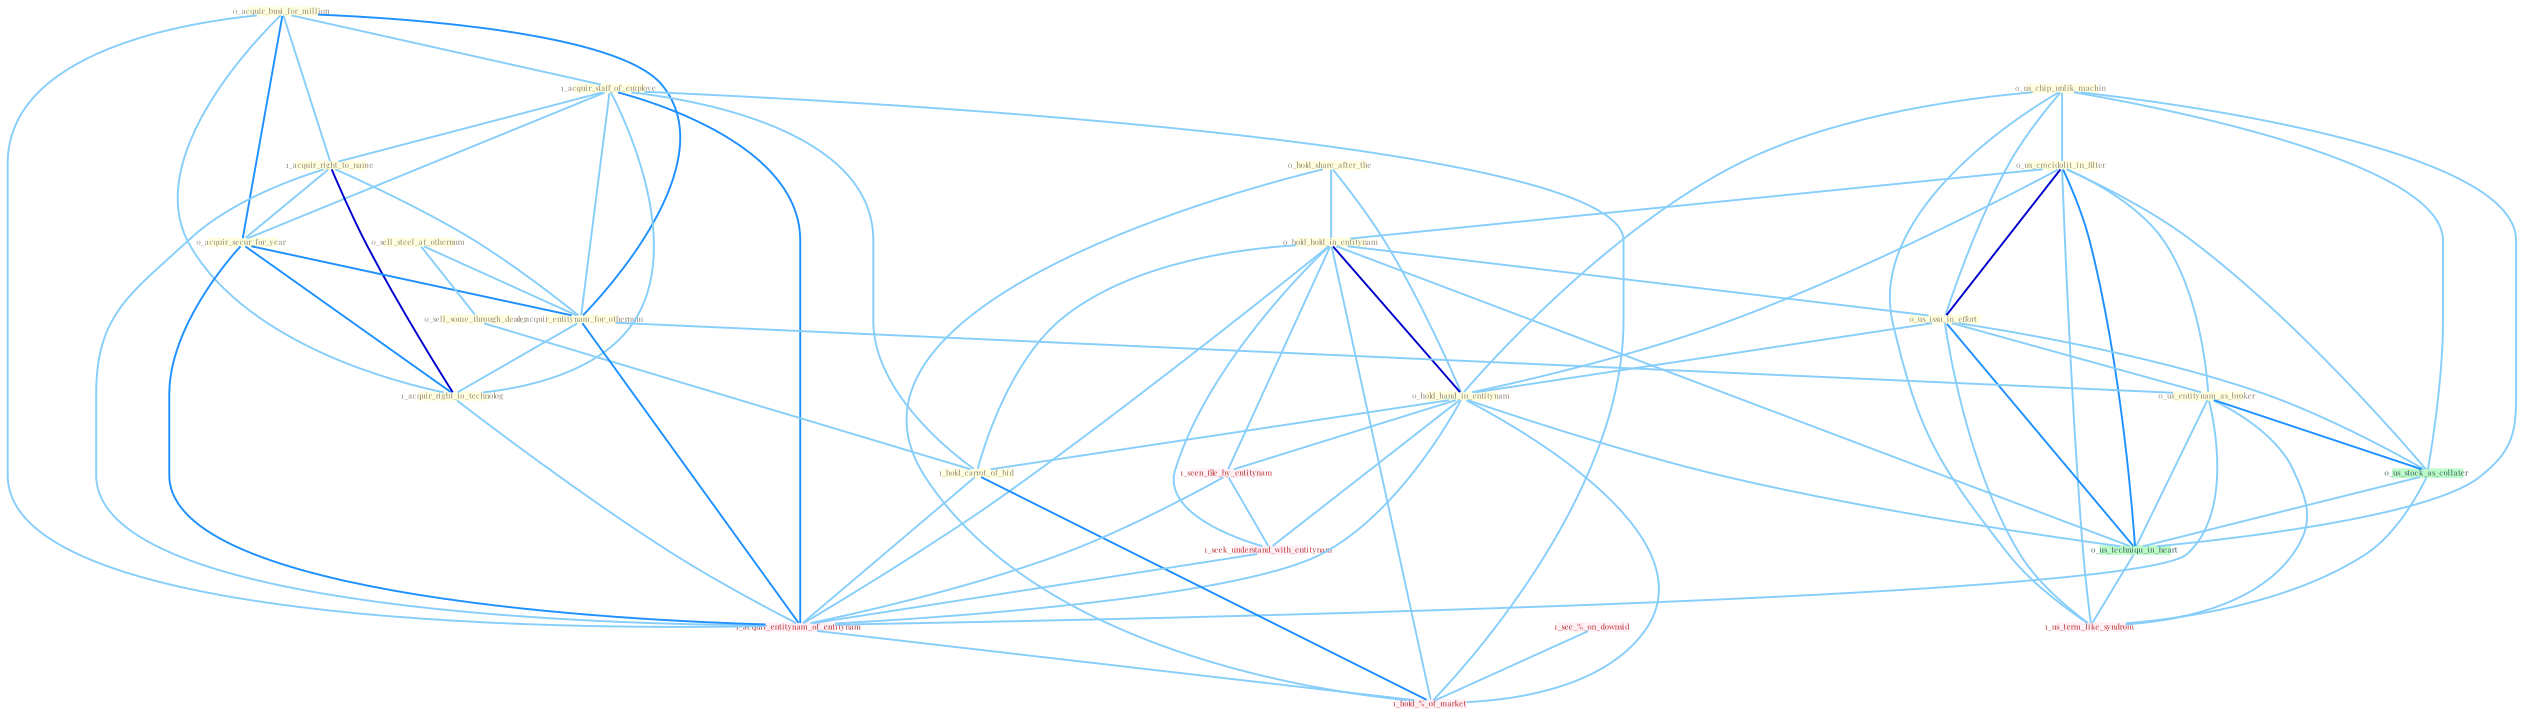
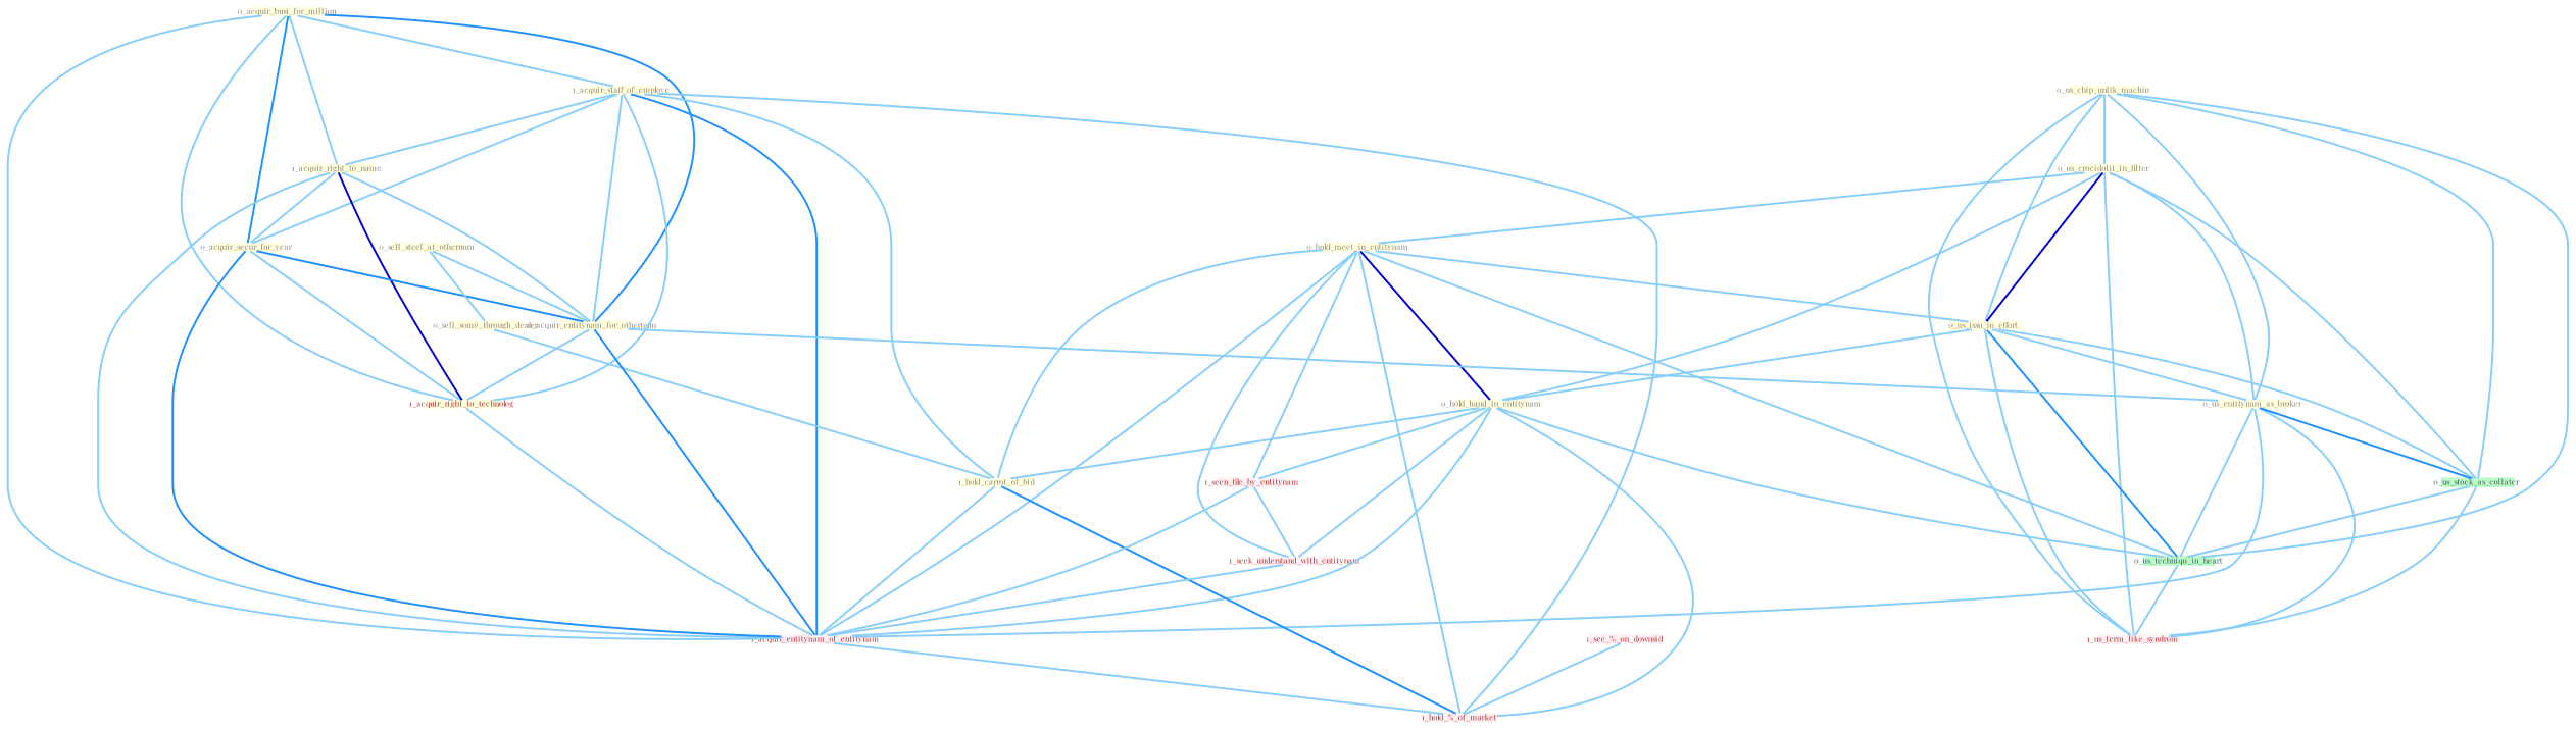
  graph {
    fontname="Playfair Display"
    node [color="#ffffe0" fixedsize=true fontcolor="#8b7d6b" fontname="Playfair Display" fontsize=4 shape=polygon style=filled]
    edge [color="#87cefa" fontname="Playfair Display" w=1]
    "0_acquir_busi_for_million " [height=.06 width=.5]
    "0_us_chip_unlik_machin " [height=.06 width=.5]
    "0_us_crocidolit_in_filter " [height=.06 width=.5]
-   "0_hold_share_after_the " [height=.06 width=.5]
    "1_acquir_staff_of_employe " [height=.06 width=.5]
-   "0_hold_meet_in_entitynam " [height=.06 width=.5 label="0_hold_hold_in_entitynam"]
+   "0_hold_meet_in_entitynam " [height=.06 width=.5]
    "1_acquir_right_to_name " [height=.06 width=.5]
    "0_us_issu_in_effort " [height=.06 width=.5]
    "0_acquir_secur_for_year " [height=.06 width=.5]
    "0_sell_steel_at_othernum " [height=.06 width=.5]
    "0_sell_some_through_dealer " [height=.06 width=.5]
    "0_hold_hand_in_entitynam " [height=.06 width=.5]
    "0_acquir_entitynam_for_othernum " [height=.06 width=.5]
-   "1_acquir_right_to_technolog " [height=.06 width=.5]
+   "1_acquir_right_to_technolog " [fontcolor="#b22222" height=.06 width=.5]
    "0_us_entitynam_as_broker " [height=.06 width=.5]
    "1_hold_carrot_of_bid " [height=.06 width=.5]
    "1_seen_file_by_entitynam " [color="#fff0f5" fontcolor="#b22222" height=.06 width=.5]
    "1_seek_understand_with_entitynam " [color="#fff0f5" fontcolor="#b22222" height=.06 width=.5]
    "1_acquir_entitynam_of_entitynam " [color="#fff0f5" fontcolor="#b22222" height=.06 width=.5]
    "1_see_%_on_downsid " [color="#fff0f5" fontcolor="#b22222" height=.06 width=.5]
    "1_us_term_like_syndrom " [color="#fff0f5" fontcolor="#b22222" height=.06 width=.5]
    "1_hold_%_of_market " [color="#fff0f5" fontcolor="#b22222" height=.06 width=.5]
    "0_us_stock_as_collater " [color="#BDFCC9" fontcolor="#2f4f4f" height=.06 width=.5]
    "0_us_techniqu_in_heart " [color="#BDFCC9" fontcolor="#2f4f4f" height=.06 width=.5]
    subgraph sub_1 {
      "0_acquir_busi_for_million "
      "0_us_chip_unlik_machin "
      "0_us_crocidolit_in_filter "
-     "0_hold_share_after_the "
      "1_acquir_staff_of_employe "
      "0_hold_meet_in_entitynam "
      "1_acquir_right_to_name "
      "0_us_issu_in_effort "
      "0_acquir_secur_for_year "
      "0_sell_steel_at_othernum "
      "0_sell_some_through_dealer "
      "0_hold_hand_in_entitynam "
      "0_acquir_entitynam_for_othernum "
      "1_acquir_right_to_technolog "
      "0_us_entitynam_as_broker "
      "1_hold_carrot_of_bid "
    }
    subgraph sub_2 {
      "1_seen_file_by_entitynam "
      "1_seek_understand_with_entitynam "
      "1_acquir_entitynam_of_entitynam "
      "1_see_%_on_downsid "
      "1_us_term_like_syndrom "
      "1_hold_%_of_market "
    }
    "0_acquir_busi_for_million " -- "1_acquir_staff_of_employe "
    "0_acquir_busi_for_million " -- "1_acquir_right_to_name "
    "0_acquir_busi_for_million " -- "0_acquir_secur_for_year " [color="#1e90ff" w=2]
    "0_acquir_busi_for_million " -- "0_acquir_entitynam_for_othernum " [color="#1e90ff" w=2]
    "0_acquir_busi_for_million " -- "1_acquir_right_to_technolog "
    "0_acquir_busi_for_million " -- "1_acquir_entitynam_of_entitynam "
    "0_us_chip_unlik_machin " -- "0_us_crocidolit_in_filter "
    "0_us_chip_unlik_machin " -- "0_us_issu_in_effort "
-   "0_us_chip_unlik_machin " -- "0_hold_hand_in_entitynam "
+   "0_us_chip_unlik_machin " -- "0_us_entitynam_as_broker "
    "0_us_chip_unlik_machin " -- "1_us_term_like_syndrom "
    "0_us_chip_unlik_machin " -- "0_us_stock_as_collater "
    "0_us_chip_unlik_machin " -- "0_us_techniqu_in_heart "
    "0_us_crocidolit_in_filter " -- "0_hold_meet_in_entitynam "
    "0_us_crocidolit_in_filter " -- "0_us_issu_in_effort " [color="#0000cd" w=2]
    "0_us_crocidolit_in_filter " -- "0_hold_hand_in_entitynam "
    "0_us_crocidolit_in_filter " -- "0_us_entitynam_as_broker "
    "0_us_crocidolit_in_filter " -- "1_us_term_like_syndrom "
    "0_us_crocidolit_in_filter " -- "0_us_stock_as_collater "
-   "0_us_crocidolit_in_filter " -- "0_us_techniqu_in_heart " [color="#1e90ff" w=2]
-   "0_hold_share_after_the " -- "0_hold_meet_in_entitynam "
-   "0_hold_share_after_the " -- "0_hold_hand_in_entitynam "
-   "0_hold_share_after_the " -- "1_hold_%_of_market "
    "1_acquir_staff_of_employe " -- "1_acquir_right_to_name "
    "1_acquir_staff_of_employe " -- "0_acquir_secur_for_year "
    "1_acquir_staff_of_employe " -- "0_acquir_entitynam_for_othernum "
    "1_acquir_staff_of_employe " -- "1_acquir_right_to_technolog "
    "1_acquir_staff_of_employe " -- "1_hold_carrot_of_bid "
    "1_acquir_staff_of_employe " -- "1_acquir_entitynam_of_entitynam " [color="#1e90ff" w=2]
    "1_acquir_staff_of_employe " -- "1_hold_%_of_market "
    "0_hold_meet_in_entitynam " -- "0_us_issu_in_effort "
    "0_hold_meet_in_entitynam " -- "0_hold_hand_in_entitynam " [color="#0000cd" w=3]
    "0_hold_meet_in_entitynam " -- "1_hold_carrot_of_bid "
    "0_hold_meet_in_entitynam " -- "1_seen_file_by_entitynam "
    "0_hold_meet_in_entitynam " -- "1_seek_understand_with_entitynam "
    "0_hold_meet_in_entitynam " -- "1_acquir_entitynam_of_entitynam "
    "0_hold_meet_in_entitynam " -- "1_hold_%_of_market "
    "0_hold_meet_in_entitynam " -- "0_us_techniqu_in_heart "
    "1_acquir_right_to_name " -- "0_acquir_secur_for_year "
    "1_acquir_right_to_name " -- "0_acquir_entitynam_for_othernum "
    "1_acquir_right_to_name " -- "1_acquir_right_to_technolog " [color="#0000cd" w=3]
    "1_acquir_right_to_name " -- "1_acquir_entitynam_of_entitynam "
    "0_us_issu_in_effort " -- "0_hold_hand_in_entitynam "
    "0_us_issu_in_effort " -- "0_us_entitynam_as_broker "
    "0_us_issu_in_effort " -- "1_us_term_like_syndrom "
    "0_us_issu_in_effort " -- "0_us_stock_as_collater "
    "0_us_issu_in_effort " -- "0_us_techniqu_in_heart " [color="#1e90ff" w=2]
    "0_acquir_secur_for_year " -- "0_acquir_entitynam_for_othernum " [color="#1e90ff" w=2]
-   "0_acquir_secur_for_year " -- "1_acquir_right_to_technolog " [color="#1e90ff"]
+   "0_acquir_secur_for_year " -- "1_acquir_right_to_technolog "
    "0_acquir_secur_for_year " -- "1_acquir_entitynam_of_entitynam " [color="#1e90ff"]
    "0_sell_steel_at_othernum " -- "0_sell_some_through_dealer "
    "0_sell_steel_at_othernum " -- "0_acquir_entitynam_for_othernum "
    "0_sell_some_through_dealer " -- "1_hold_carrot_of_bid "
    "0_hold_hand_in_entitynam " -- "1_hold_carrot_of_bid "
    "0_hold_hand_in_entitynam " -- "1_seen_file_by_entitynam "
    "0_hold_hand_in_entitynam " -- "1_seek_understand_with_entitynam "
    "0_hold_hand_in_entitynam " -- "1_acquir_entitynam_of_entitynam "
    "0_hold_hand_in_entitynam " -- "1_hold_%_of_market "
    "0_hold_hand_in_entitynam " -- "0_us_techniqu_in_heart "
    "0_acquir_entitynam_for_othernum " -- "1_acquir_right_to_technolog "
    "0_acquir_entitynam_for_othernum " -- "0_us_entitynam_as_broker "
    "0_acquir_entitynam_for_othernum " -- "1_acquir_entitynam_of_entitynam " [color="#1e90ff" w=2]
    "1_acquir_right_to_technolog " -- "1_acquir_entitynam_of_entitynam "
    "0_us_entitynam_as_broker " -- "1_acquir_entitynam_of_entitynam "
    "0_us_entitynam_as_broker " -- "1_us_term_like_syndrom "
    "0_us_entitynam_as_broker " -- "0_us_stock_as_collater " [color="#1e90ff" w=2]
    "0_us_entitynam_as_broker " -- "0_us_techniqu_in_heart "
    "1_hold_carrot_of_bid " -- "1_acquir_entitynam_of_entitynam "
    "1_hold_carrot_of_bid " -- "1_hold_%_of_market " [color="#1e90ff" w=2]
    "1_seen_file_by_entitynam " -- "1_seek_understand_with_entitynam "
    "1_seen_file_by_entitynam " -- "1_acquir_entitynam_of_entitynam "
    "1_seek_understand_with_entitynam " -- "1_acquir_entitynam_of_entitynam "
    "1_acquir_entitynam_of_entitynam " -- "1_hold_%_of_market "
    "1_see_%_on_downsid " -- "1_hold_%_of_market "
    "0_us_stock_as_collater " -- "1_us_term_like_syndrom "
    "0_us_stock_as_collater " -- "0_us_techniqu_in_heart "
    "0_us_techniqu_in_heart " -- "1_us_term_like_syndrom "
  }
